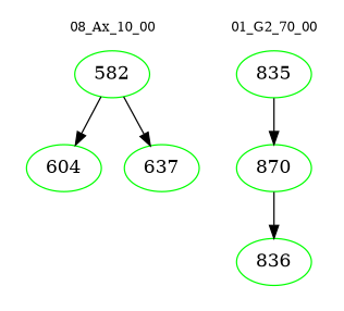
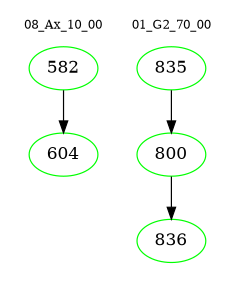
  digraph {
    node [color=green]
    edge [color=black]
    n1 [label=604]
    n2 [label=582]
-   n3 [label=637]
    n4 [label=835]
-   n5 [label=870]
+   n5 [label=800]
    n6 [label=836]
    subgraph cluster_1 {
      color=white
      fontsize=10
      label="08_Ax_10_00"
      n1
      n2
-     n3
    }
    subgraph cluster_2 {
      color=white
      fontsize=10
      label="01_G2_70_00"
      n4
      n5
      n6
    }
    n2 -> n1
-   n2 -> n3
    n4 -> n5
    n5 -> n6
  }
